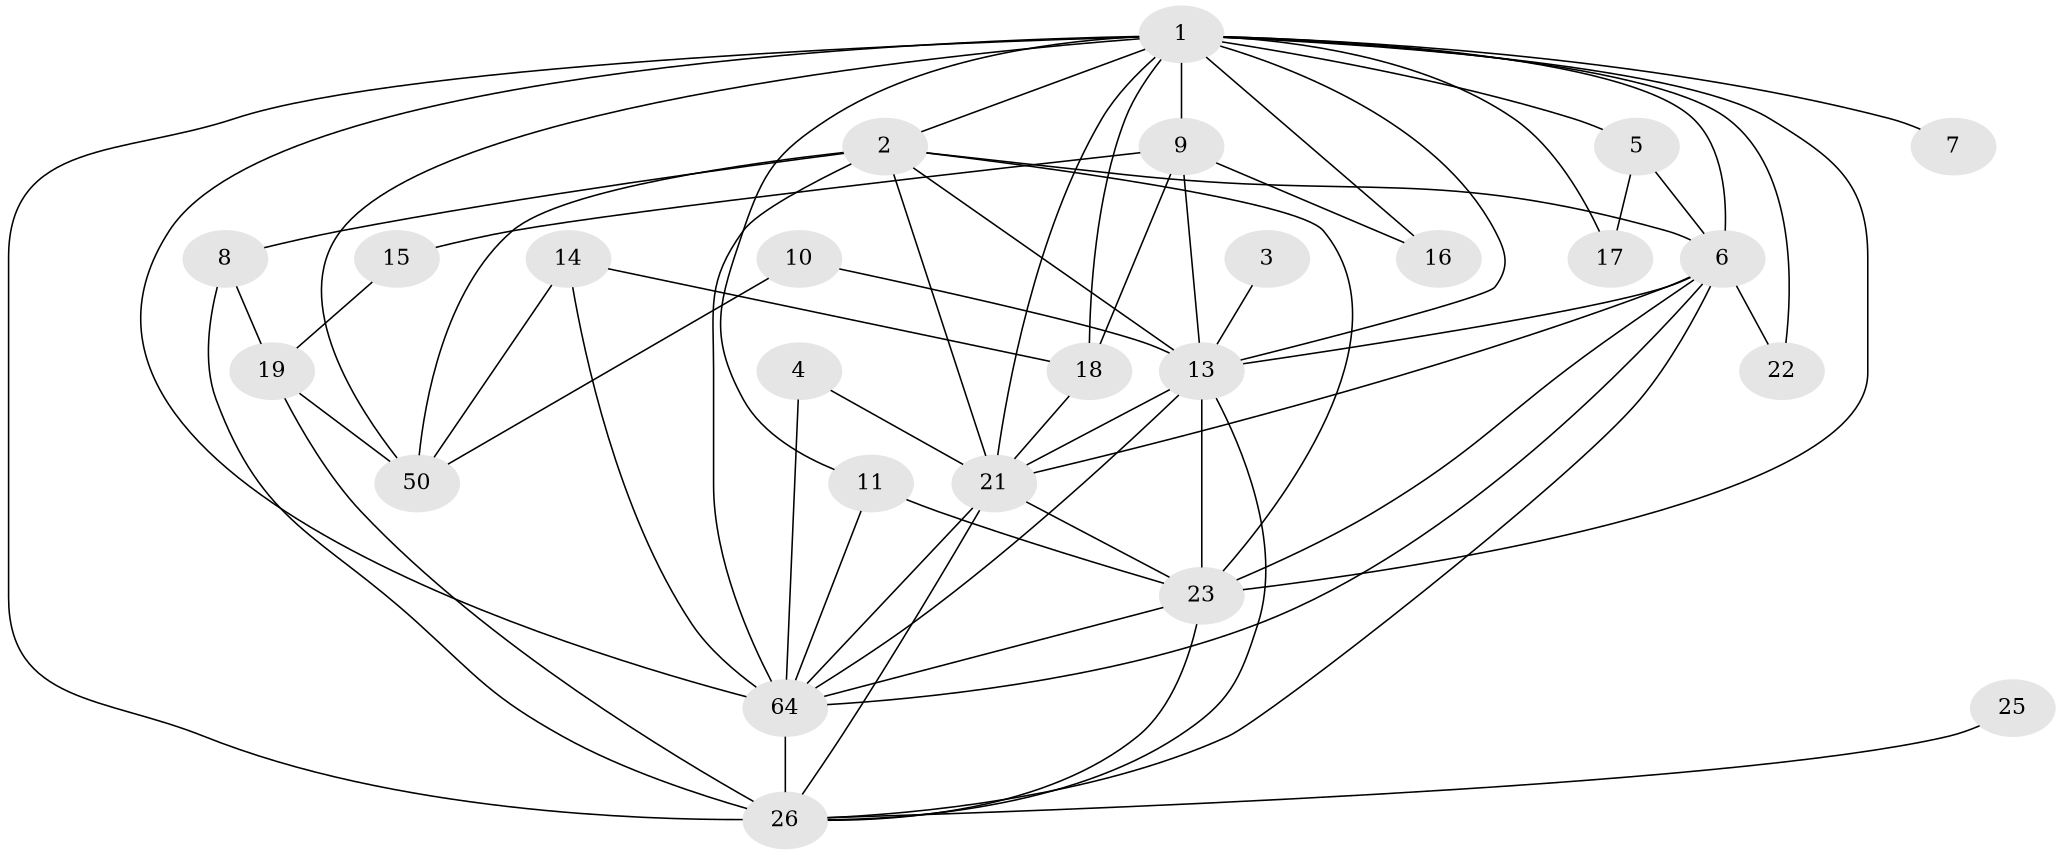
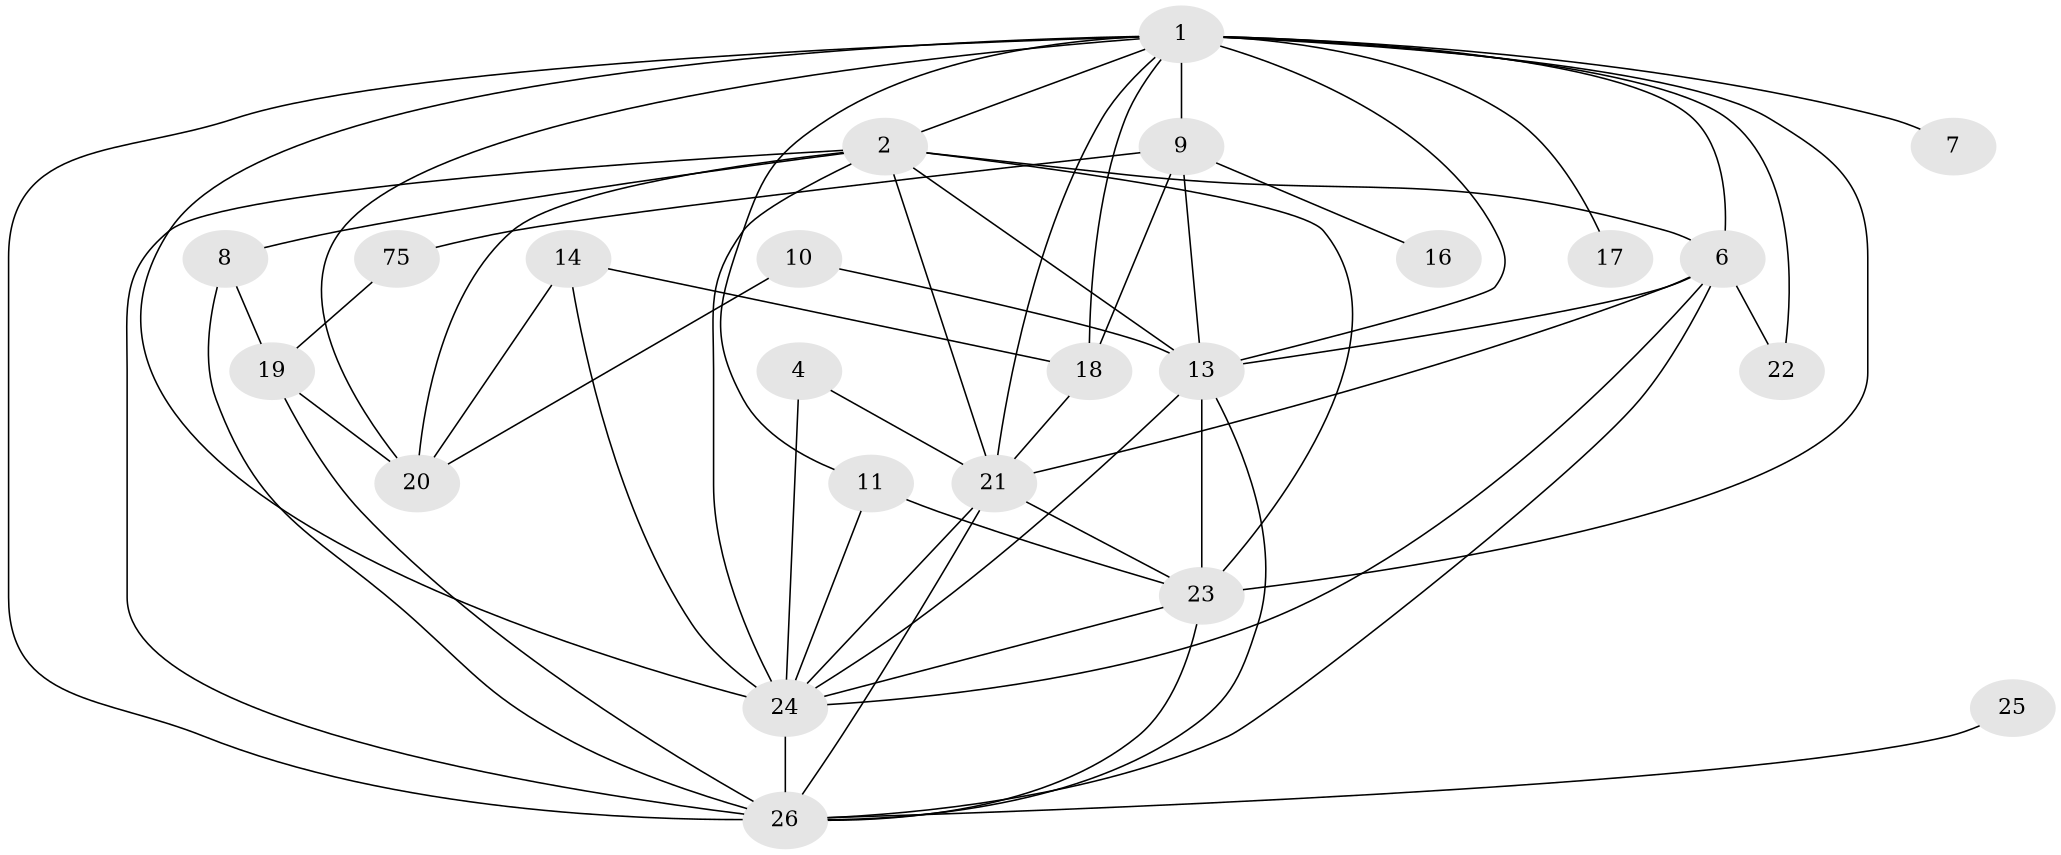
  graph {
    node [color=gray90 style=filled]
    edge [weight=1.0]
    1
    2
-   5
    6
    7
    9
    11
    13
    16
    17
    18
-   20 [label=50]
+   20
    21
    22
    23
-   24 [label=64]
+   24
    26
    8
-   15
+   15 [label=75]
    19
-   3
    4
    10
    14
    25
    1 -- 2 [weight=4.0]
-   1 -- 5
    1 -- 6 [weight=3.0]
    1 -- 7
    1 -- 9 [weight=2.0]
    1 -- 11
    1 -- 13 [weight=2.0]
-   1 -- 16
    1 -- 17 [weight=2.0]
    1 -- 18
    1 -- 20
    1 -- 21 [weight=2.0]
    1 -- 22
    1 -- 23 [weight=3.0]
    1 -- 24 [weight=2.0]
    1 -- 26 [weight=3.0]
    2 -- 6 [weight=2.0]
    2 -- 13 [weight=2.0]
    2 -- 20
    2 -- 21 [weight=4.0]
    2 -- 23 [weight=2.0]
    2 -- 24 [weight=3.0]
+   2 -- 26 [weight=2.0]
    2 -- 8
-   5 -- 6
-   5 -- 17
    6 -- 13 [weight=2.0]
    6 -- 21 [weight=2.0]
    6 -- 22
-   6 -- 23
    6 -- 24 [weight=2.0]
    6 -- 26
    9 -- 13
    9 -- 16 [weight=2.0]
    9 -- 18
    9 -- 15
    11 -- 23
    11 -- 24
-   13 -- 21 [weight=2.0]
    13 -- 23
    13 -- 24
    13 -- 26
    18 -- 21
    21 -- 23
    21 -- 24
    21 -- 26
    23 -- 24
    23 -- 26 [weight=2.0]
    24 -- 26
    8 -- 26
    8 -- 19
    15 -- 19
    19 -- 20
    19 -- 26
-   3 -- 13
    4 -- 21
    4 -- 24
    10 -- 13
    10 -- 20
    14 -- 18
    14 -- 20
    14 -- 24
    25 -- 26 [weight=2.0]
  }
